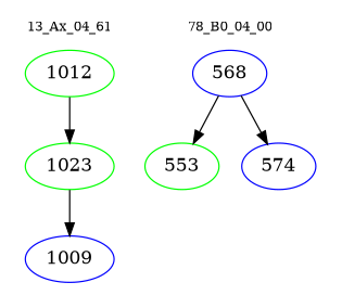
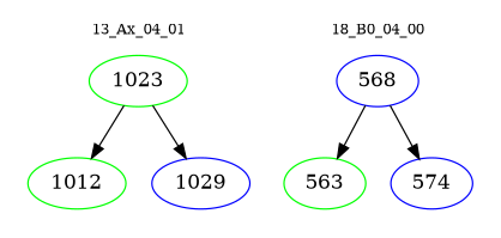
  digraph {
    node [color=green]
    edge [color=black]
    n1 [label=1023]
    n2 [label=1012]
-   n3 [color=blue label=1009]
+   n3 [color=blue label=1029]
    n4 [color=blue label=568]
-   n5 [label=553]
+   n5 [label=563]
    n6 [color=blue label=574]
    subgraph cluster_1 {
      color=white
      fontsize=10
-     label="13_Ax_04_61"
+     label="13_Ax_04_01"
      n1
      n2
      n3
    }
    subgraph cluster_2 {
      color=white
      fontsize=10
-     label="78_B0_04_00"
+     label="18_B0_04_00"
      n4
      n5
      n6
    }
-   n2 -> n1
+   n1 -> n2
    n1 -> n3
    n4 -> n5
    n4 -> n6
  }
